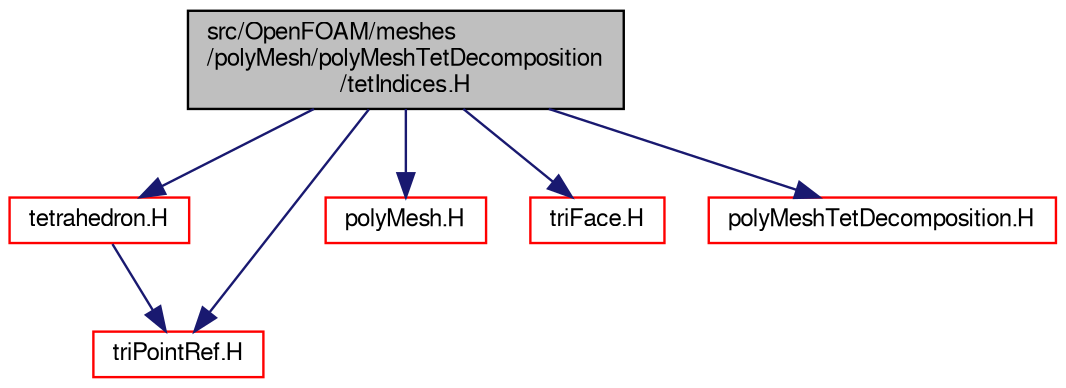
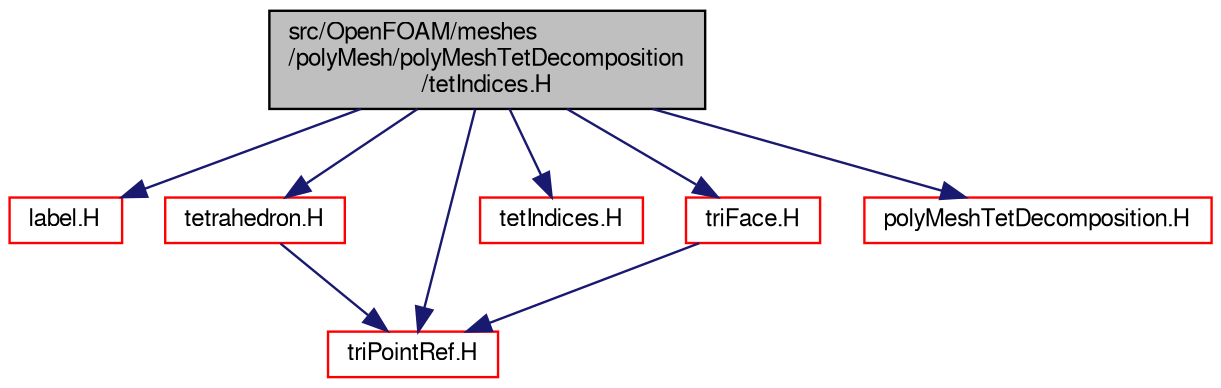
  digraph {
    node [color=red fontname=FreeSans fontsize=10 shape=record]
    edge [color=midnightblue fontname=FreeSans fontsize=10 labelfontname=FreeSans labelfontsize=10 style=solid]
    n1 [color=black fillcolor=grey75 fontcolor=black height=0.2 label="src/OpenFOAM/meshes\l/polyMesh/polyMeshTetDecomposition\l/tetIndices.H" style=filled width=0.4]
+   n2 [height=0.2 label="label.H" width=0.4]
    n3 [height=0.2 label="tetrahedron.H" width=0.4]
    n4 [height=0.2 label="triPointRef.H" width=0.4]
-   n5 [height=0.2 label="polyMesh.H" width=0.4]
+   n5 [height=0.2 label="tetIndices.H" width=0.4]
    n6 [height=0.2 label="triFace.H" width=0.4]
    n7 [height=0.2 label="polyMeshTetDecomposition.H" width=0.4]
+   n1 -> n2
    n1 -> n3
    n1 -> n4
    n1 -> n5
    n1 -> n6
    n1 -> n7
    n3 -> n4
+   n6 -> n4
  }
